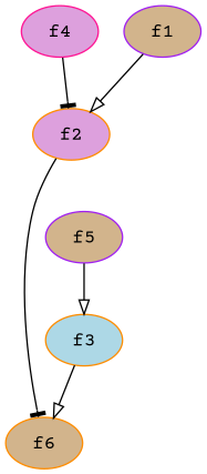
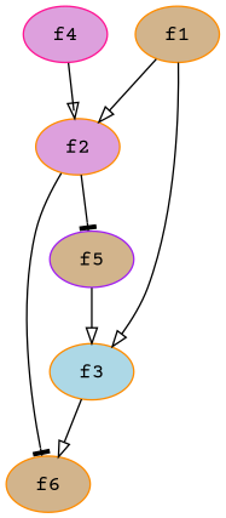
  strict digraph {
    fontname="Courier Prime"
    node [color=darkorange fillcolor=tan fontname="Courier Prime" style=filled]
    edge [arrowhead=onormal fontname="Courier Prime" weight=2]
-   f1 [color=purple]
+   f1
    f2 [fillcolor=plum]
    f3 [fillcolor=lightblue]
    f5 [color=purple]
    f6
    f4 [color=deeppink fillcolor=plum]
    f1 -> f2
+   f1 -> f3
+   f2 -> f5 [arrowhead=tee]
    f2 -> f6 [arrowhead=tee]
    f3 -> f6
    f5 -> f3
-   f4 -> f2 [arrowhead=tee]
+   f4 -> f2
  }
